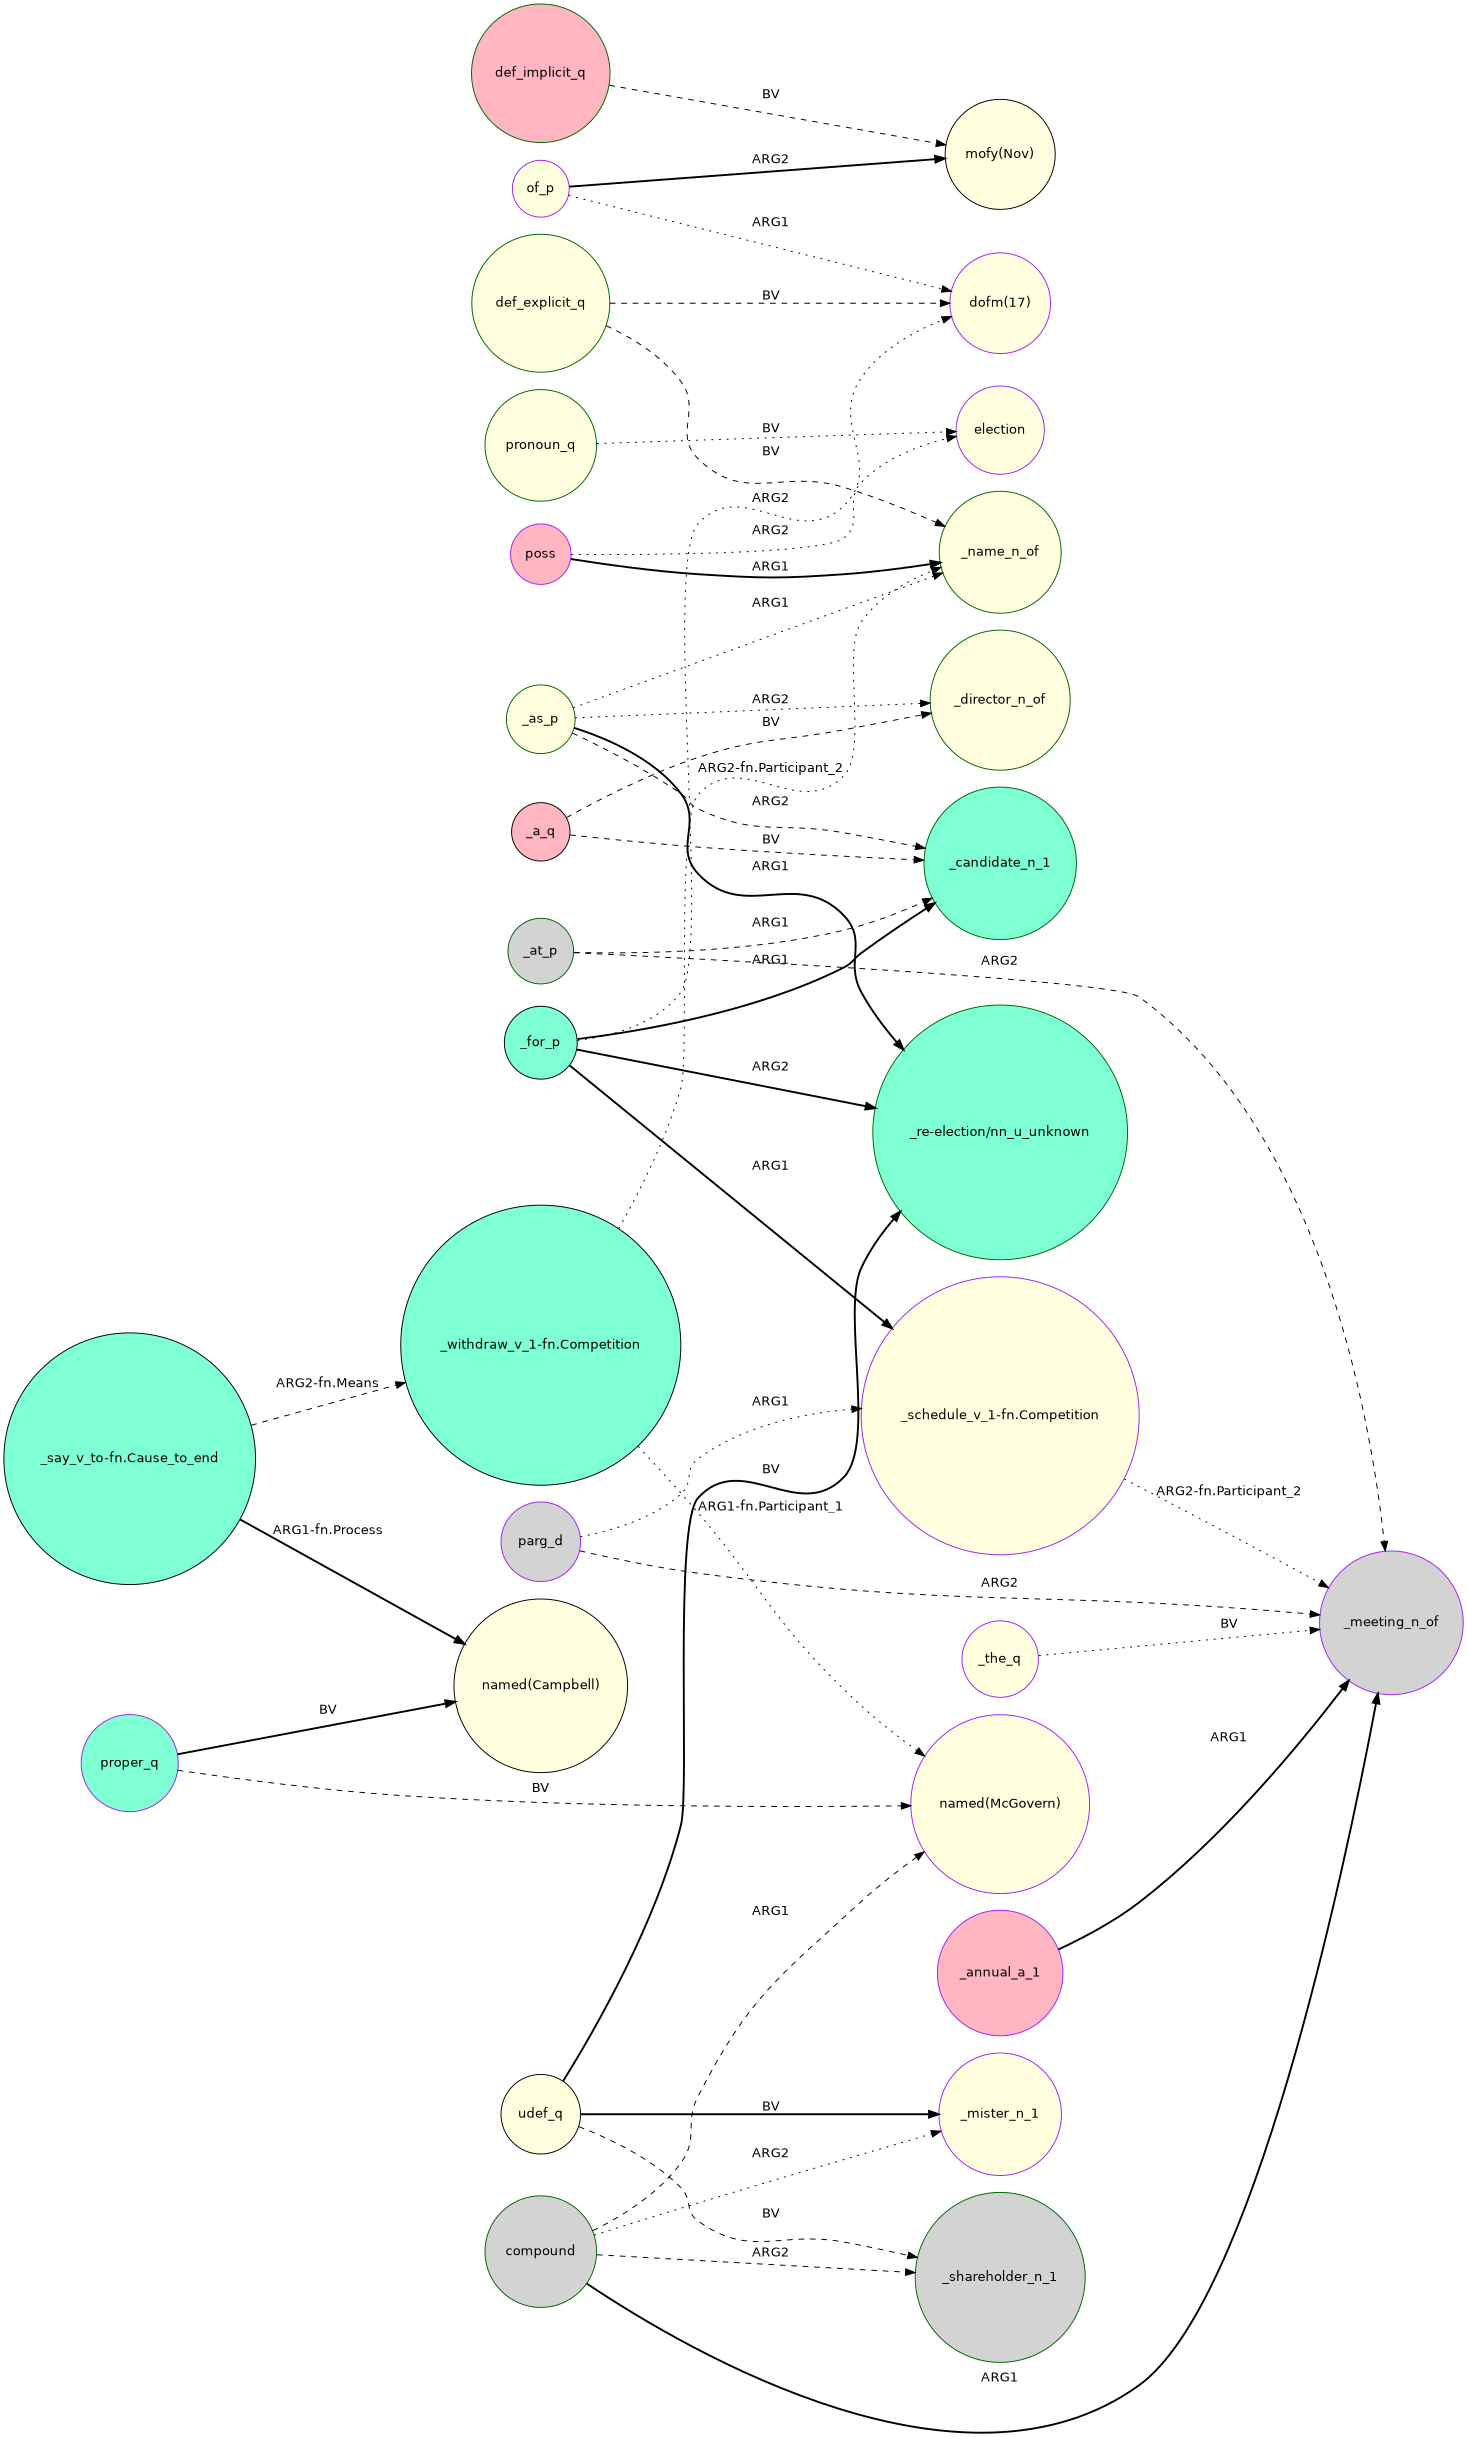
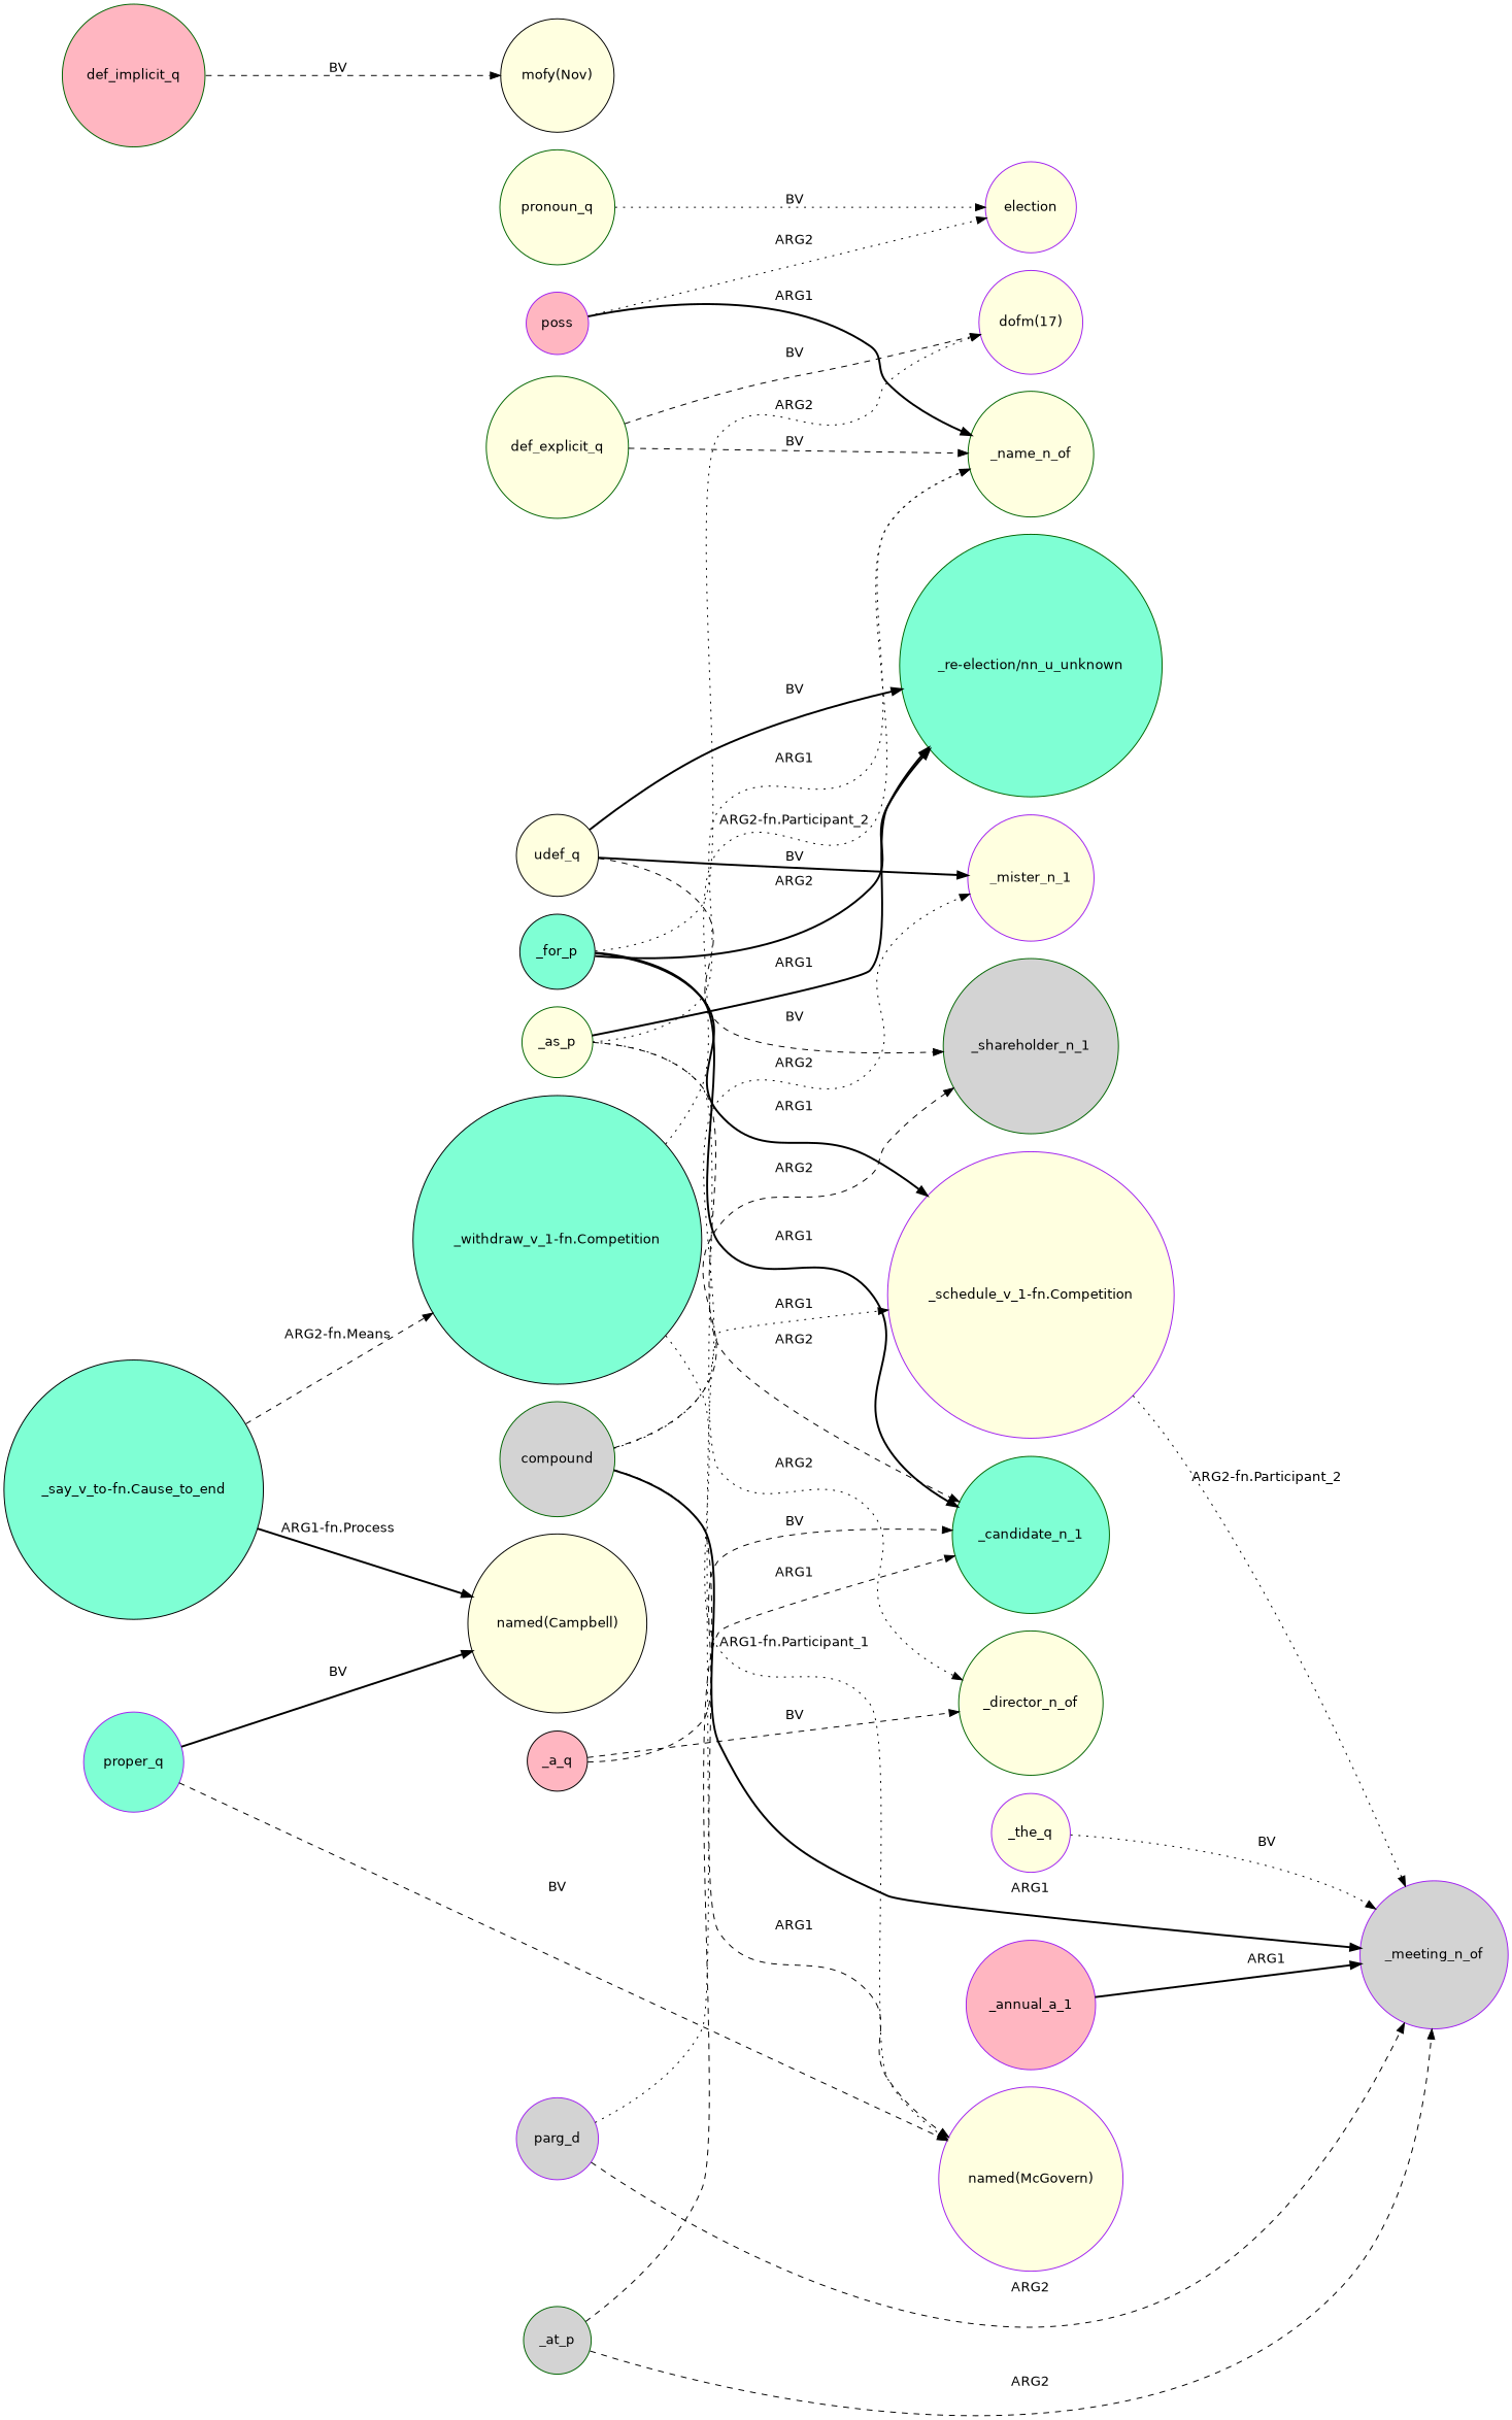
  digraph {
    fontname="DejaVu Sans"
    rankdir=LR
    node [color=purple fillcolor=lightyellow fontname="DejaVu Sans" shape=circle style=filled]
    edge [fontname="DejaVu Sans" style=dashed]
    poss [fillcolor=lightpink]
    _name_n_of [color=darkgreen]
    n3 [label=election]
    compound [color=darkgreen fillcolor=lightgrey]
    _mister_n_1
    _shareholder_n_1 [color=darkgreen fillcolor=lightgrey]
    "named(McGovern)"
    _meeting_n_of [fillcolor=lightgrey]
    "mofy(Nov)" [color=black]
-   of_p
    "dofm(17)"
    udef_q [color=black]
    "_re-election/nn_u_unknown" [color=darkgreen fillcolor=aquamarine]
    def_explicit_q [color=darkgreen]
    parg_d [fillcolor=lightgrey]
    "_schedule_v_1-fn.Competition"
    _for_p [color=black fillcolor=aquamarine]
    _candidate_n_1 [color=darkgreen fillcolor=aquamarine]
    proper_q [fillcolor=aquamarine]
    "named(Campbell)" [color=black]
    _the_q
    "_say_v_to-fn.Cause_to_end" [color=black fillcolor=aquamarine]
    "_withdraw_v_1-fn.Competition" [color=black fillcolor=aquamarine]
    _a_q [color=black fillcolor=lightpink]
    _director_n_of [color=darkgreen]
    pronoun_q [color=darkgreen]
    _as_p [color=darkgreen]
    _at_p [color=darkgreen fillcolor=lightgrey]
    _annual_a_1 [fillcolor=lightpink]
    def_implicit_q [color=darkgreen fillcolor=lightpink]
    poss -> _name_n_of [label=ARG1 style=bold]
    poss -> n3 [label=ARG2 style=dotted]
    compound -> _mister_n_1 [label=ARG2 style=dotted]
    compound -> _shareholder_n_1 [label=ARG2]
    compound -> "named(McGovern)" [label=ARG1]
    compound -> _meeting_n_of [label=ARG1 style=bold]
-   of_p -> "mofy(Nov)" [label=ARG2 style=bold]
-   of_p -> "dofm(17)" [label=ARG1 style=dotted]
    udef_q -> _mister_n_1 [label=BV style=bold]
    udef_q -> _shareholder_n_1 [label=BV]
    udef_q -> "_re-election/nn_u_unknown" [label=BV style=bold]
    def_explicit_q -> _name_n_of [label=BV]
    def_explicit_q -> "dofm(17)" [label=BV]
    parg_d -> _meeting_n_of [label=ARG2]
    parg_d -> "_schedule_v_1-fn.Competition" [label=ARG1 style=dotted]
    "_schedule_v_1-fn.Competition" -> _meeting_n_of [label="ARG2-fn.Participant_2" style=dotted]
    _for_p -> "dofm(17)" [label=ARG2 style=dotted]
    _for_p -> "_re-election/nn_u_unknown" [label=ARG2 style=bold]
    _for_p -> "_schedule_v_1-fn.Competition" [label=ARG1 style=bold]
    _for_p -> _candidate_n_1 [label=ARG1 style=bold]
    proper_q -> "named(McGovern)" [label=BV]
    proper_q -> "named(Campbell)" [label=BV style=bold]
    _the_q -> _meeting_n_of [label=BV style=dotted]
    "_say_v_to-fn.Cause_to_end" -> "named(Campbell)" [label="ARG1-fn.Process" style=bold]
    "_say_v_to-fn.Cause_to_end" -> "_withdraw_v_1-fn.Competition" [label="ARG2-fn.Means"]
    "_withdraw_v_1-fn.Competition" -> _name_n_of [label="ARG2-fn.Participant_2" style=dotted]
    "_withdraw_v_1-fn.Competition" -> "named(McGovern)" [label="ARG1-fn.Participant_1" style=dotted]
    _a_q -> _candidate_n_1 [label=BV]
    _a_q -> _director_n_of [label=BV]
    pronoun_q -> n3 [label=BV style=dotted]
    _as_p -> _name_n_of [label=ARG1 style=dotted]
    _as_p -> "_re-election/nn_u_unknown" [label=ARG1 style=bold]
    _as_p -> _candidate_n_1 [label=ARG2]
    _as_p -> _director_n_of [label=ARG2 style=dotted]
    _at_p -> _meeting_n_of [label=ARG2]
    _at_p -> _candidate_n_1 [label=ARG1]
    _annual_a_1 -> _meeting_n_of [label=ARG1 style=bold]
    def_implicit_q -> "mofy(Nov)" [label=BV]
  }
